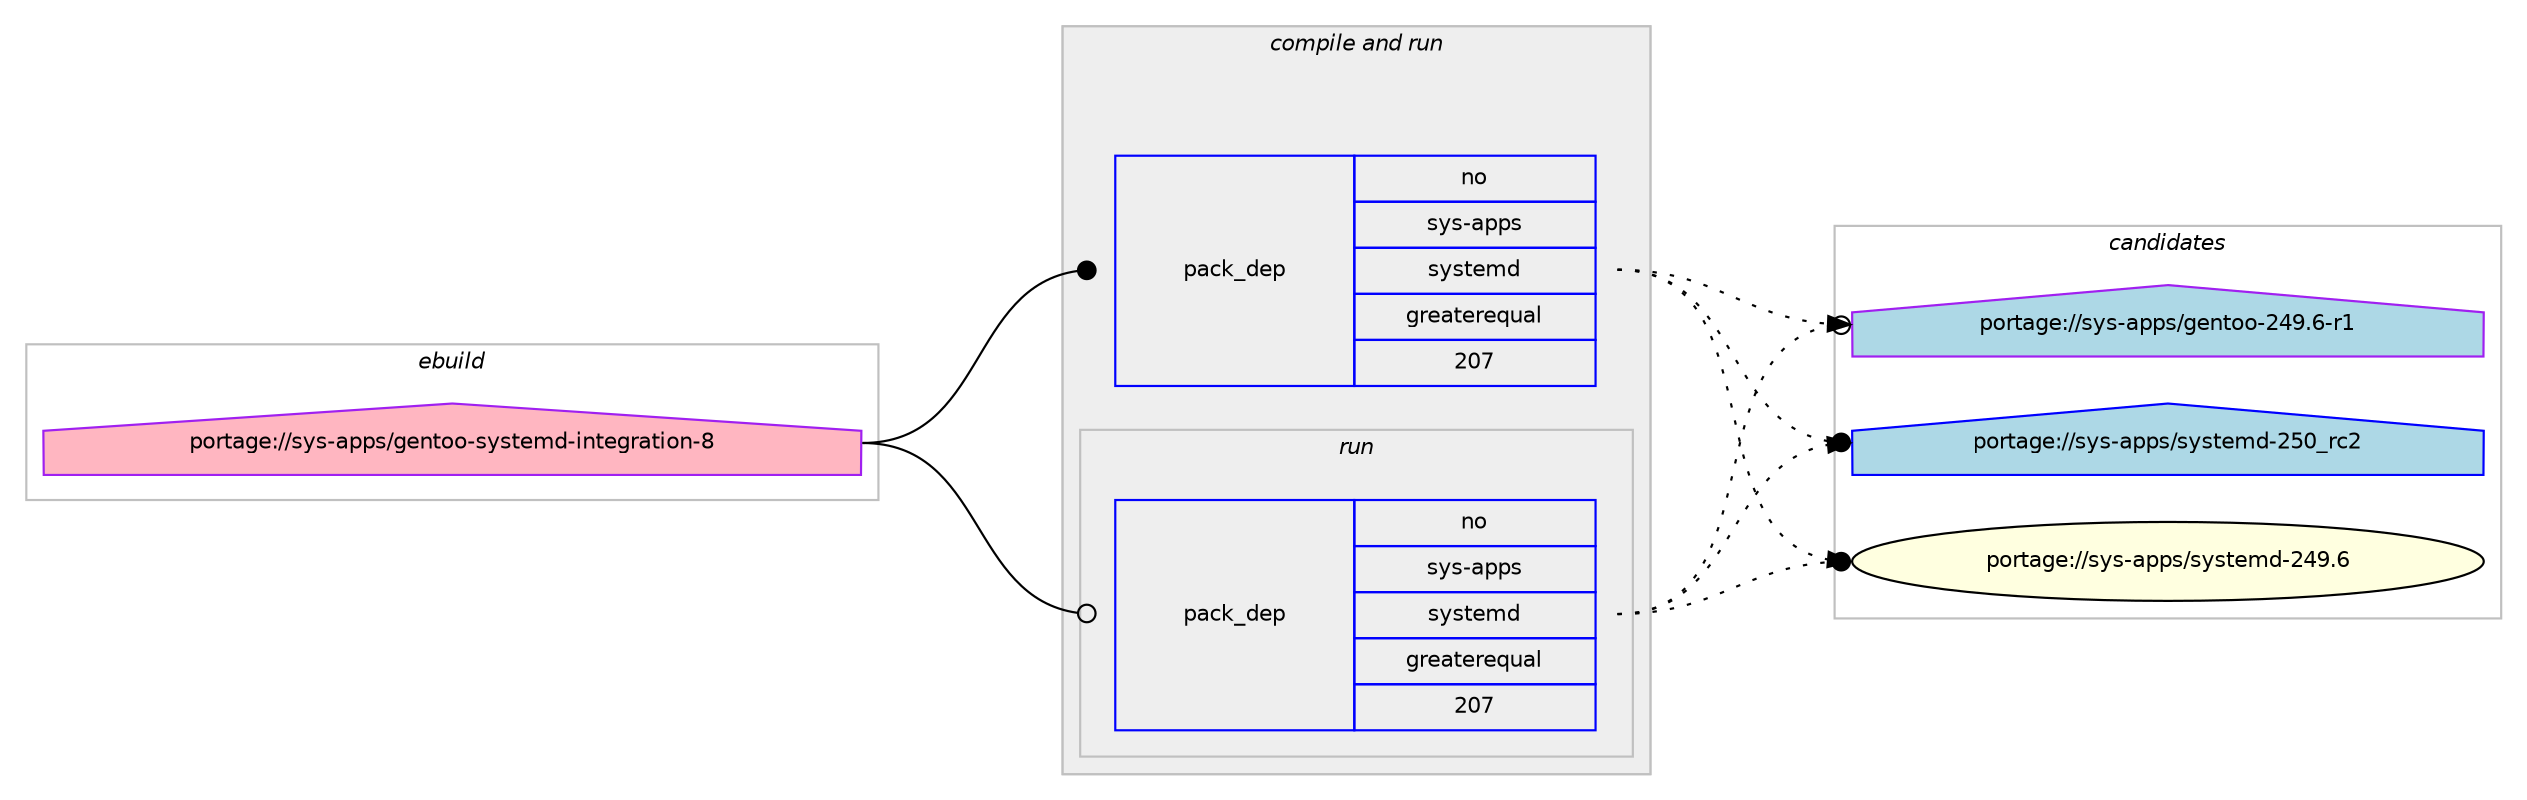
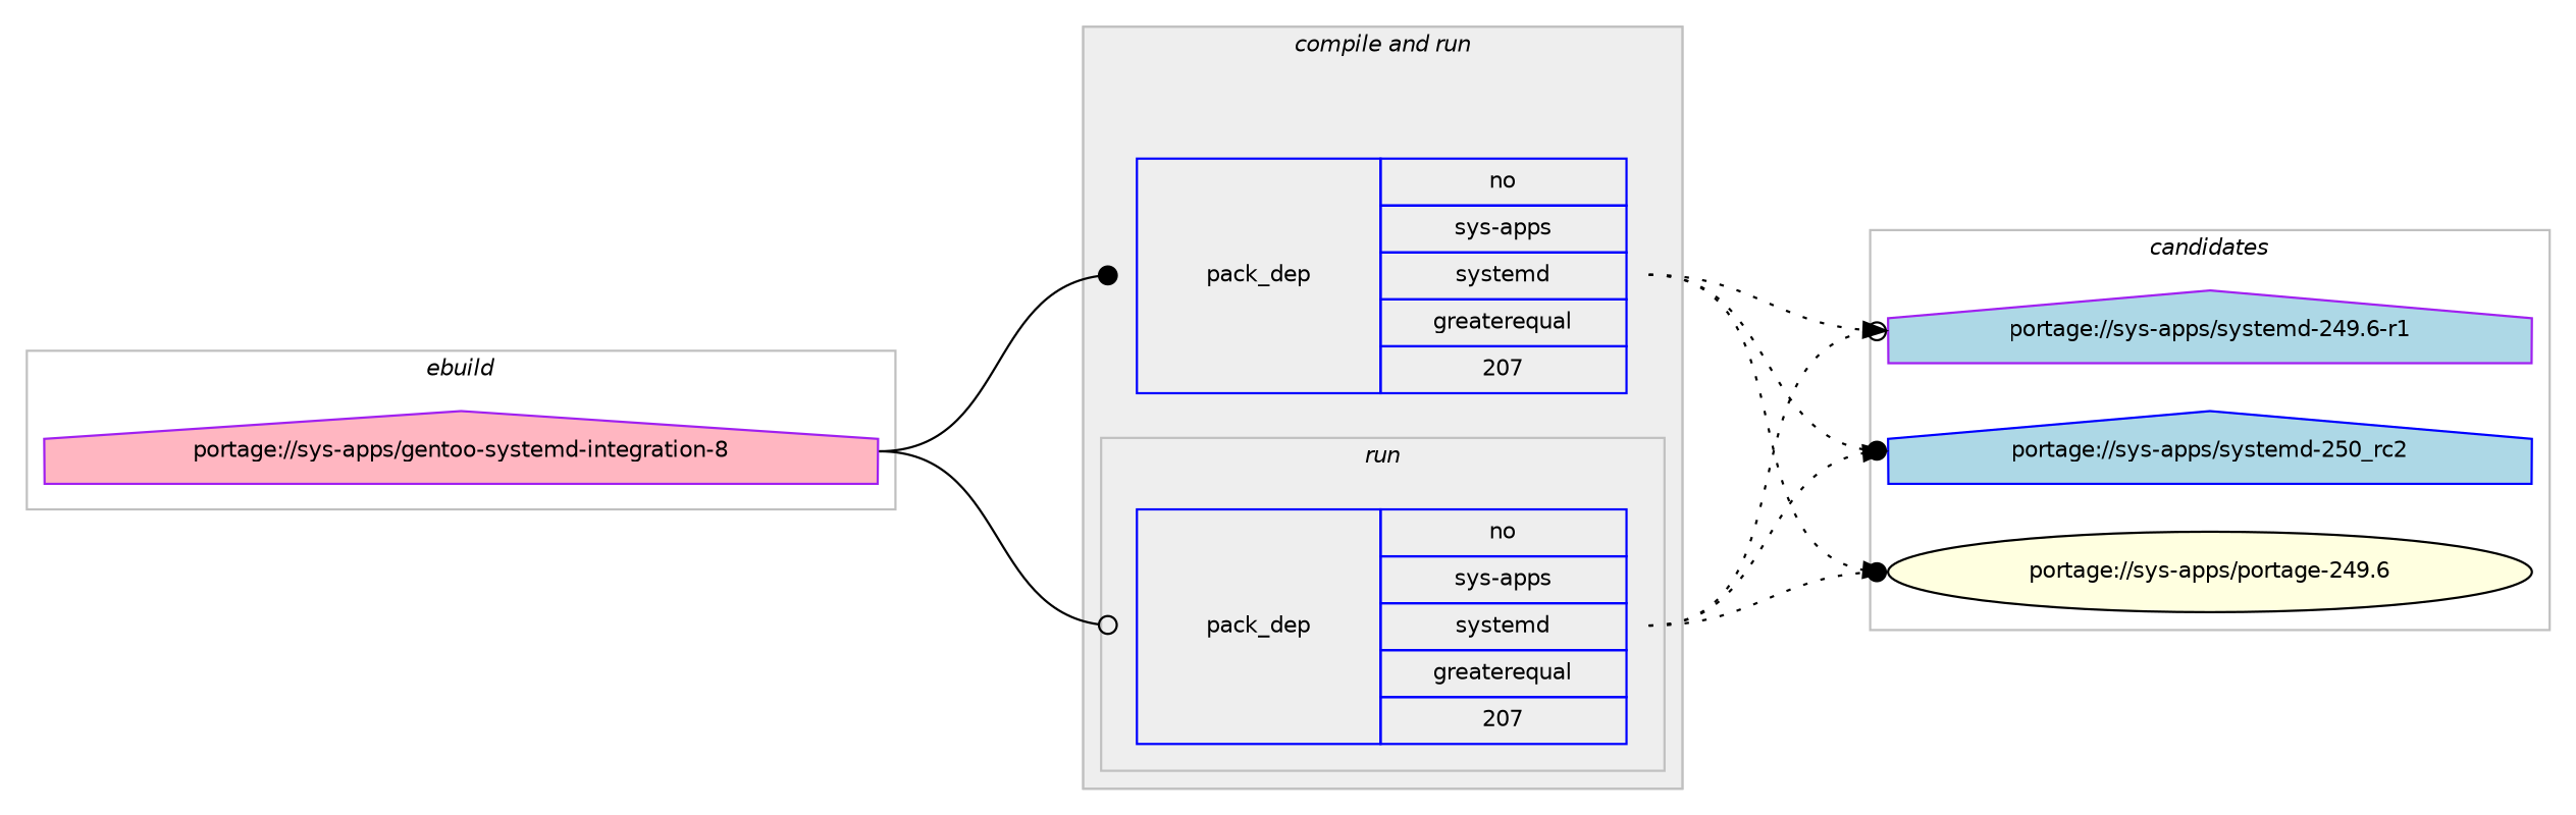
  digraph {
    compound=true
    concentrate=true
    fontname=Helvetica
    fontsize=10
    newrank=true
    rankdir=LR
    ranksep=1.5
    node [color=blue fontname=Helvetica fontsize=10 shape=house style=filled]
    edge [arrowhead=dot headport=w style=dotted tailport=e weight=100]
    n1 [color=purple fillcolor=lightpink label="portage://sys-apps/gentoo-systemd-integration-8" width=4]
    n2 [label=<<TABLE BORDER="0" CELLBORDER="1" CELLSPACING="0" CELLPADDING="4" WIDTH="220"><TR><TD ROWSPAN="6" CELLPADDING="30">pack_dep</TD></TR><TR><TD WIDTH="110">no</TD></TR><TR><TD>sys-apps</TD></TR><TR><TD>systemd</TD></TR><TR><TD>greaterequal</TD></TR><TR><TD>207</TD></TR></TABLE>> shape=none style=""]
    n3 [label=<<TABLE BORDER="0" CELLBORDER="1" CELLSPACING="0" CELLPADDING="4" WIDTH="220"><TR><TD ROWSPAN="6" CELLPADDING="30">pack_dep</TD></TR><TR><TD WIDTH="110">no</TD></TR><TR><TD>sys-apps</TD></TR><TR><TD>systemd</TD></TR><TR><TD>greaterequal</TD></TR><TR><TD>207</TD></TR></TABLE>> shape=none style=""]
-   n4 [color=black fillcolor=lightyellow label="portage://sys-apps/systemd-249.6" shape=ellipse width=4]
-   n5 [color=purple fillcolor=lightblue label="portage://sys-apps/gentoo-249.6-r1" width=4]
+   n4 [color=black fillcolor=lightyellow label="portage://sys-apps/portage-249.6" shape=ellipse width=4]
+   n5 [color=purple fillcolor=lightblue label="portage://sys-apps/systemd-249.6-r1" width=4]
    n6 [fillcolor=lightblue label="portage://sys-apps/systemd-250_rc2" width=4]
    subgraph cluster_1 {
      color=gray
      label=<<i>dependencies</i>>
      subgraph cluster_2 {
        color=gray
        fillcolor="#eeeeee"
        label=<<i>compile</i>>
        style=filled
        subgraph sub_3 {
          color=gray
          fillcolor="#eeeeee"
          label=<<i>compile</i>>
          style=filled
          n2
        }
      }
      subgraph cluster_4 {
        color=gray
        fillcolor="#eeeeee"
        label=<<i>compile and run</i>>
        style=filled
      }
      subgraph cluster_5 {
        color=gray
        fillcolor="#eeeeee"
        label=<<i>run</i>>
        style=filled
        subgraph sub_6 {
          color=gray
          fillcolor="#eeeeee"
          label=<<i>run</i>>
          style=filled
          n3
        }
      }
    }
    subgraph cluster_7 {
      color=gray
      label=<<i>ebuild</i>>
      rank=same
      n1
    }
    subgraph cluster_8 {
      color=gray
      label=<<i>candidates</i>>
      rank=same
      subgraph sub_9 {
        color=black
        label=<<i>candidates</i>>
        nodesep=1
        rank=same
        n4
        n5
        n6
      }
      subgraph sub_10 {
        color=black
        label=<<i>candidates</i>>
        nodesep=1
        rank=same
        n4
        n5
        n6
      }
    }
    n1 -> n2 [style=solid weight=20]
    n1 -> n3 [arrowhead=odot style=solid weight=20]
    n2 -> n4 [arrowhead=normal]
    n2 -> n5 [arrowhead=normal]
    n2 -> n6
    n3 -> n4
    n3 -> n5 [arrowhead=odot]
    n3 -> n6 [arrowhead=normal]
  }
